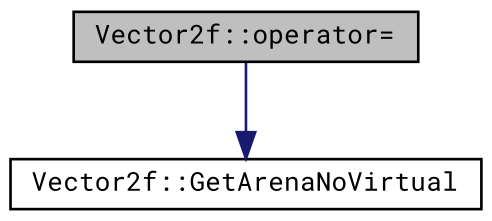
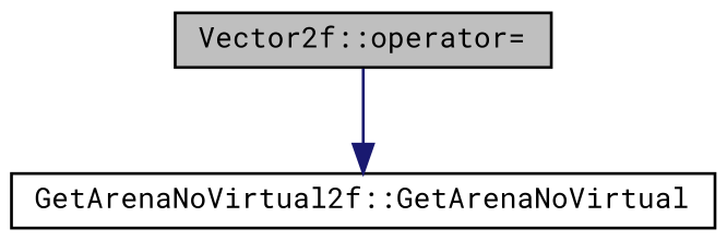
  digraph {
    rankdir=TB
    fontname="Roboto Mono"
    node [color=black fontname="Roboto Mono" fontsize=10 shape=record style=filled]
    n1 [fillcolor=grey75 fontcolor=black height=0.2 label="Vector2f::operator=" width=0.4]
-   n2 [fillcolor=white height=0.2 label="Vector2f::GetArenaNoVirtual" width=0.4]
+   n2 [fillcolor=white height=0.2 label="GetArenaNoVirtual2f::GetArenaNoVirtual" width=0.4]
    n1 -> n2 [color=midnightblue fontname="Roboto Mono" fontsize=10 labelfontname=Helvetica labelfontsize=10 style=solid]
  }
